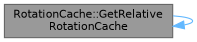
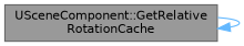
  digraph {
    rankdir=TB
-   n1 [color=gray40 fillcolor=grey60 fontcolor=black fontname=Helvetica fontsize=10 height=0.2 label="RotationCache::GetRelative\lRotationCache" shape=box style=filled width=0.4]
+   n1 [color=gray40 fillcolor=grey60 fontcolor=black fontname=Helvetica fontsize=10 height=0.2 label="USceneComponent::GetRelative\lRotationCache" shape=box style=filled width=0.4]
    n1 -> n1 [color=steelblue1 fontname=Helvetica fontsize=10 labelfontname=Helvetica labelfontsize=10 style=solid]
  }
